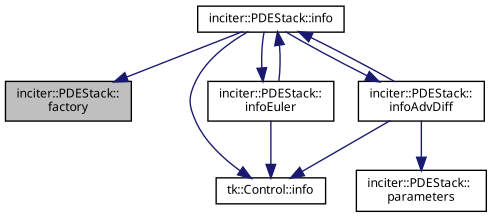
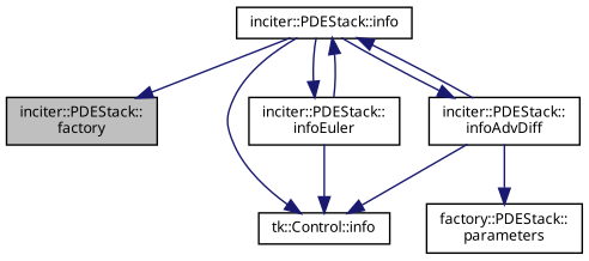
  digraph {
    rankdir=TB
    node [color=black fontname="sans-serif" fontsize=9 shape=record]
    edge [color=midnightblue fontname="sans-serif" fontsize=9 labelfontname="sans-serif" labelfontsize=9 style=solid]
    n1 [fillcolor=grey75 fontcolor=black height=0.2 label="inciter::PDEStack::\lfactory" style=filled width=0.4]
    n2 [height=0.2 label="inciter::PDEStack::info" width=0.4]
    n3 [height=0.2 label="tk::Control::info" width=0.4]
    n4 [height=0.2 label="inciter::PDEStack::\linfoAdvDiff" width=0.4]
    n5 [height=0.2 label="inciter::PDEStack::\linfoEuler" width=0.4]
-   n6 [height=0.2 label="inciter::PDEStack::\lparameters" width=0.4]
+   n6 [height=0.2 label="factory::PDEStack::\lparameters" width=0.4]
    n2 -> n1
    n2 -> n3
    n2 -> n4
    n2 -> n5
    n4 -> n2
    n4 -> n3
    n4 -> n6
    n5 -> n2
    n5 -> n3
  }
